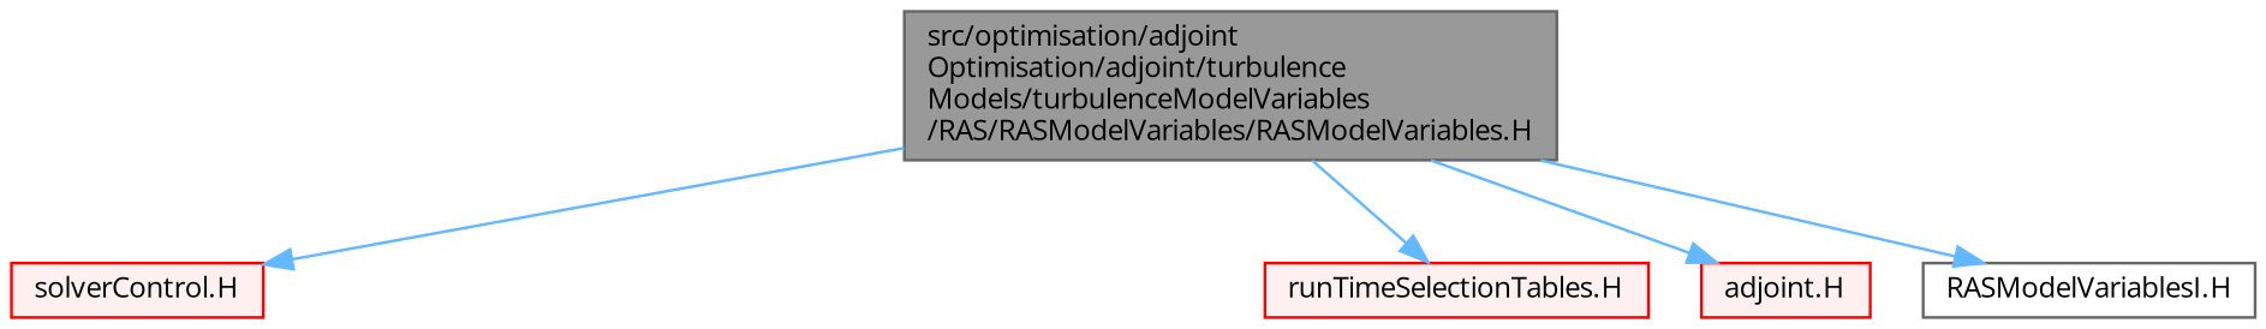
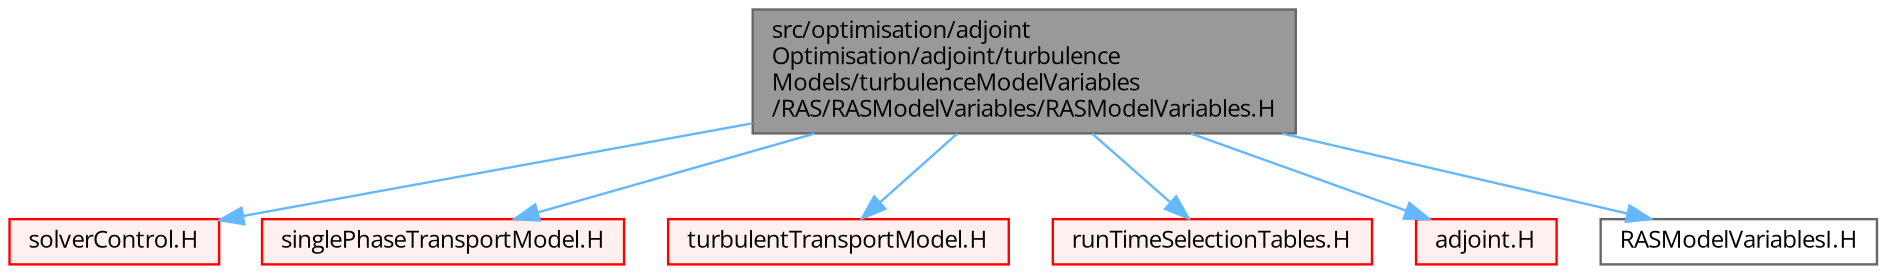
  digraph {
    fontname="Open Sans"
    node [color=red fillcolor="#FFF0F0" fontname="Open Sans" fontsize=10 shape=box style=filled]
    edge [color=steelblue1 fontname="Open Sans" fontsize=10 labelfontname=Helvetica labelfontsize=10 style=solid]
    n1 [color=gray40 fillcolor=grey60 fontcolor=black height=0.2 label="src/optimisation/adjoint\lOptimisation/adjoint/turbulence\lModels/turbulenceModelVariables\l/RAS/RASModelVariables/RASModelVariables.H" width=0.4]
    n2 [height=0.2 label="solverControl.H" width=0.4]
+   n3 [height=0.2 label="singlePhaseTransportModel.H" width=0.4]
+   n4 [height=0.2 label="turbulentTransportModel.H" width=0.4]
    n5 [height=0.2 label="runTimeSelectionTables.H" width=0.4]
    n6 [height=0.2 label="adjoint.H" width=0.4]
    n7 [color=grey40 fillcolor=white height=0.2 label="RASModelVariablesI.H" width=0.4]
    n1 -> n2
+   n1 -> n3
+   n1 -> n4
    n1 -> n5
    n1 -> n6
    n1 -> n7
  }
